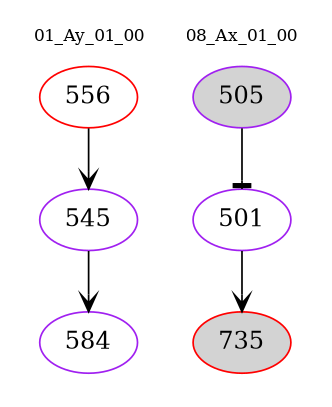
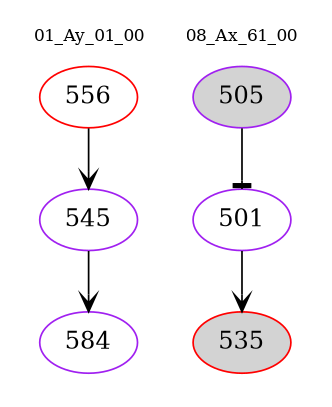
  digraph {
    node [color=purple fillcolor=white style=filled]
    edge [arrowhead=vee color=black]
    n1 [color=red label=556]
    n2 [label=545]
    n3 [label=584]
    n4 [fillcolor=lightgrey label=505]
    n5 [label=501]
-   n6 [color=red fillcolor=lightgrey label=735]
+   n6 [color=red fillcolor=lightgrey label=535]
    subgraph cluster_1 {
      color=white
      fontsize=10
      label="01_Ay_01_00"
      n1
      n2
      n3
    }
    subgraph cluster_2 {
      color=white
      fontsize=10
-     label="08_Ax_01_00"
+     label="08_Ax_61_00"
      n4
      n5
      n6
    }
    n1 -> n2
    n2 -> n3
    n4 -> n5 [arrowhead=tee]
    n5 -> n6
  }
